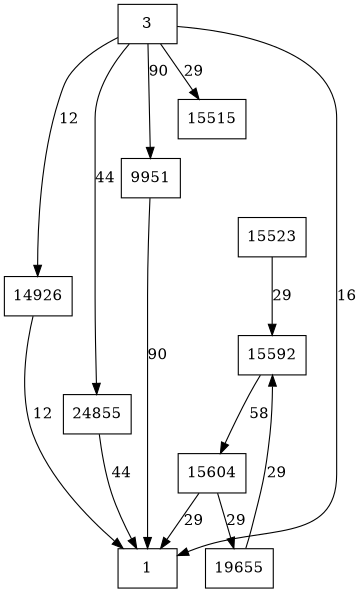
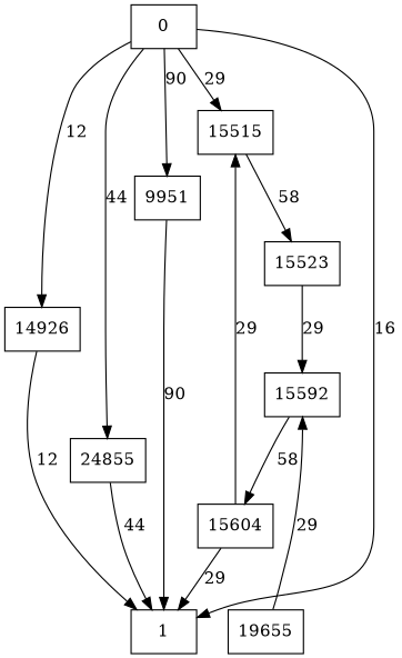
  digraph {
    rankdir=TB
    node [shape=rectangle]
    9951
    1
    14926
    15515
    15523
    15592
    n7 [label=15604]
    19655
    24855
-   0 [label=3]
+   0
    9951 -> 1 [label=90]
    14926 -> 1 [label=12]
+   15515 -> 15523 [label=58]
    15523 -> 15592 [label=29]
    15592 -> n7 [label=58]
    n7 -> 1 [label=29]
-   n7 -> 19655 [label=29]
+   n7 -> 15515 [label=29]
    19655 -> 15592 [label=29]
    24855 -> 1 [label=44]
    0 -> 9951 [label=90]
    0 -> 1 [label=16]
    0 -> 14926 [label=12]
    0 -> 15515 [label=29]
    0 -> 24855 [label=44]
  }
